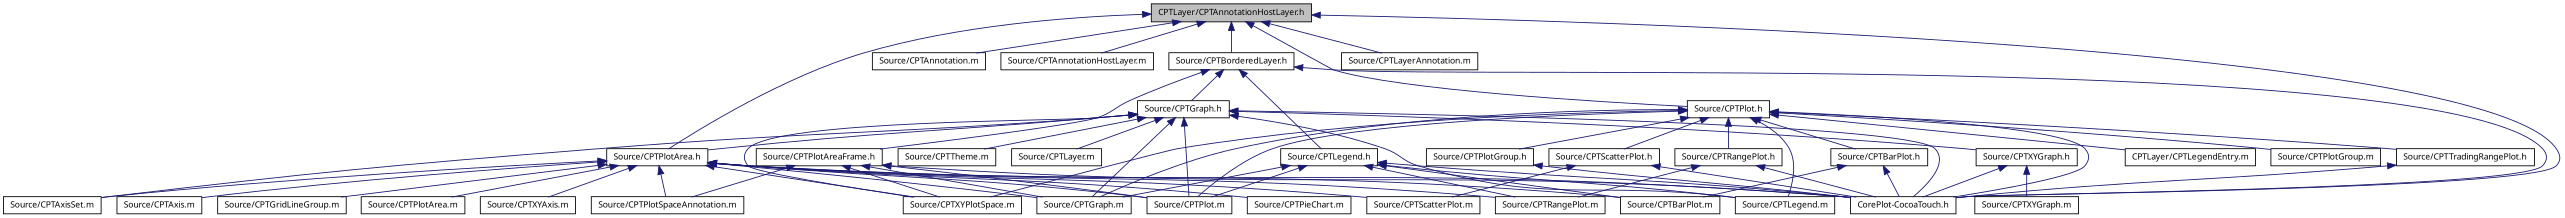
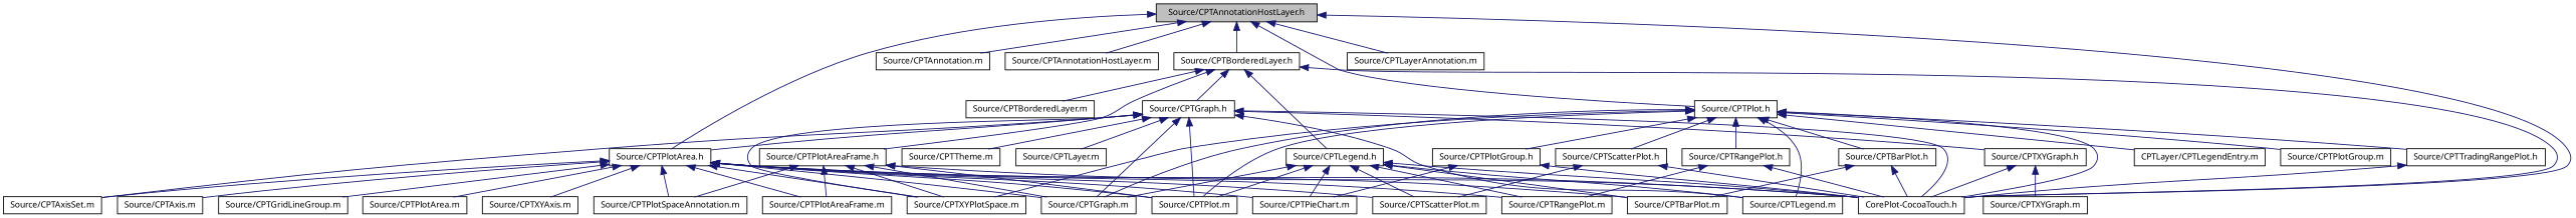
  digraph {
    node [color=black fontname="Lucinda Grande" fontsize=10 shape=record]
    edge [color=midnightblue dir=back fontname="Lucinda Grande" fontsize=10 labelfontname="Lucinda Grande" labelfontsize=10 style=solid]
-   n1 [fillcolor=grey75 fontcolor=black height=0.2 label="CPTLayer/CPTAnnotationHostLayer.h" style=filled width=0.4]
+   n1 [fillcolor=grey75 fontcolor=black height=0.2 label="Source/CPTAnnotationHostLayer.h" style=filled width=0.4]
    n2 [height=0.2 label="CorePlot-CocoaTouch.h" width=0.4]
    n3 [height=0.2 label="Source/CPTAnnotation.m" width=0.4]
    n4 [height=0.2 label="Source/CPTAnnotationHostLayer.m" width=0.4]
    n5 [height=0.2 label="Source/CPTBorderedLayer.h" width=0.4]
    n6 [height=0.2 label="Source/CPTPlotArea.h" width=0.4]
    n7 [height=0.2 label="Source/CPTLayerAnnotation.m" width=0.4]
    n8 [height=0.2 label="Source/CPTPlot.h" width=0.4]
    n9 [height=0.2 label="Source/CPTGraph.h" width=0.4]
+   n10 [height=0.2 label="Source/CPTBorderedLayer.m" width=0.4]
    n11 [height=0.2 label="Source/CPTLegend.h" width=0.4]
    n12 [height=0.2 label="Source/CPTPlotAreaFrame.h" width=0.4]
    n13 [height=0.2 label="Source/CPTAxisSet.m" width=0.4]
    n14 [height=0.2 label="Source/CPTGraph.m" width=0.4]
    n15 [height=0.2 label="Source/CPTPlot.m" width=0.4]
    n16 [height=0.2 label="Source/CPTXYPlotSpace.m" width=0.4]
    n17 [height=0.2 label="Source/CPTAxis.m" width=0.4]
    n18 [height=0.2 label="Source/CPTBarPlot.m" width=0.4]
    n19 [height=0.2 label="Source/CPTGridLineGroup.m" width=0.4]
    n20 [height=0.2 label="Source/CPTPieChart.m" width=0.4]
    n21 [height=0.2 label="Source/CPTPlotArea.m" width=0.4]
+   n22 [height=0.2 label="Source/CPTPlotAreaFrame.m" width=0.4]
    n23 [height=0.2 label="Source/CPTPlotSpaceAnnotation.m" width=0.4]
    n24 [height=0.2 label="Source/CPTRangePlot.m" width=0.4]
    n25 [height=0.2 label="Source/CPTScatterPlot.m" width=0.4]
    n26 [height=0.2 label="Source/CPTXYAxis.m" width=0.4]
    n27 [height=0.2 label="Source/CPTLegend.m" width=0.4]
    n28 [height=0.2 label="Source/CPTBarPlot.h" width=0.4]
    n29 [height=0.2 label="CPTLayer/CPTLegendEntry.m" width=0.4]
    n30 [height=0.2 label="Source/CPTPlotGroup.h" width=0.4]
    n31 [height=0.2 label="Source/CPTPlotGroup.m" width=0.4]
    n32 [height=0.2 label="Source/CPTRangePlot.h" width=0.4]
    n33 [height=0.2 label="Source/CPTScatterPlot.h" width=0.4]
    n34 [height=0.2 label="Source/CPTTradingRangePlot.h" width=0.4]
    n35 [height=0.2 label="Source/CPTLayer.m" width=0.4]
    n36 [height=0.2 label="Source/CPTTheme.m" width=0.4]
    n37 [height=0.2 label="Source/CPTXYGraph.h" width=0.4]
    n38 [height=0.2 label="Source/CPTXYGraph.m" width=0.4]
    n1 -> n2
    n1 -> n3
    n1 -> n4
    n1 -> n5
    n1 -> n6
    n1 -> n7
    n1 -> n8
    n5 -> n2
    n5 -> n9
+   n5 -> n10
    n5 -> n11
    n5 -> n12
    n6 -> n2
    n6 -> n13
    n6 -> n14
    n6 -> n15
    n6 -> n16
    n6 -> n17
    n6 -> n18
    n6 -> n19
    n6 -> n20
    n6 -> n21
+   n6 -> n22
    n6 -> n23
    n6 -> n24
    n6 -> n25
    n6 -> n26
    n8 -> n2
    n8 -> n14
    n8 -> n15
    n8 -> n16
    n8 -> n27
    n8 -> n28
    n8 -> n29
    n8 -> n30
    n8 -> n31
    n8 -> n32
    n8 -> n33
    n8 -> n34
    n9 -> n2
    n9 -> n6
    n9 -> n13
    n9 -> n14
    n9 -> n15
    n9 -> n16
    n9 -> n27
    n9 -> n35
    n9 -> n36
    n9 -> n37
    n11 -> n2
    n11 -> n14
    n11 -> n15
    n11 -> n18
+   n11 -> n20
    n11 -> n24
+   n11 -> n25
    n11 -> n27
    n12 -> n2
    n12 -> n14
    n12 -> n15
    n12 -> n16
+   n12 -> n22
    n12 -> n23
    n28 -> n2
    n28 -> n18
    n30 -> n2
+   n30 -> n20
    n32 -> n2
    n32 -> n24
    n33 -> n2
    n33 -> n25
    n34 -> n2
    n37 -> n2
    n37 -> n38
  }
